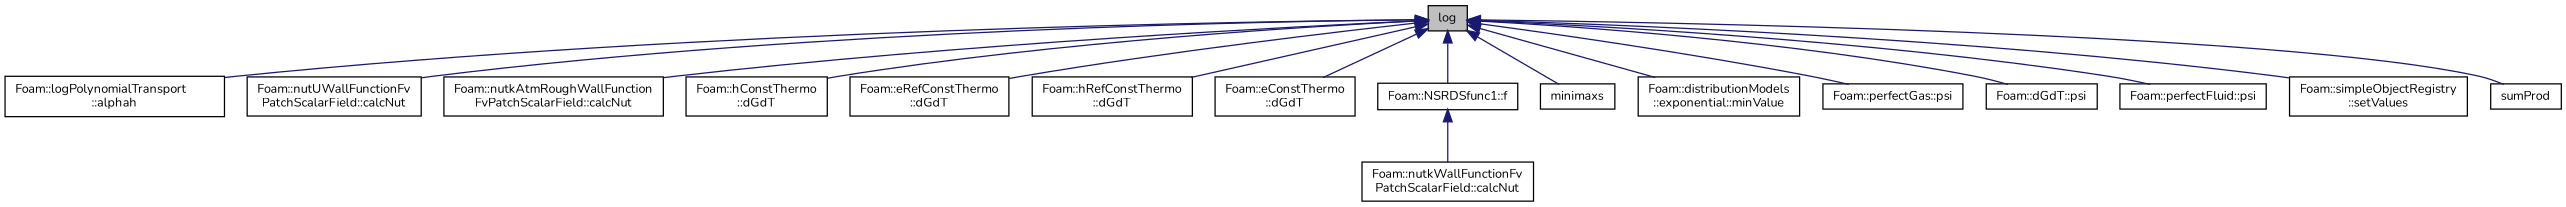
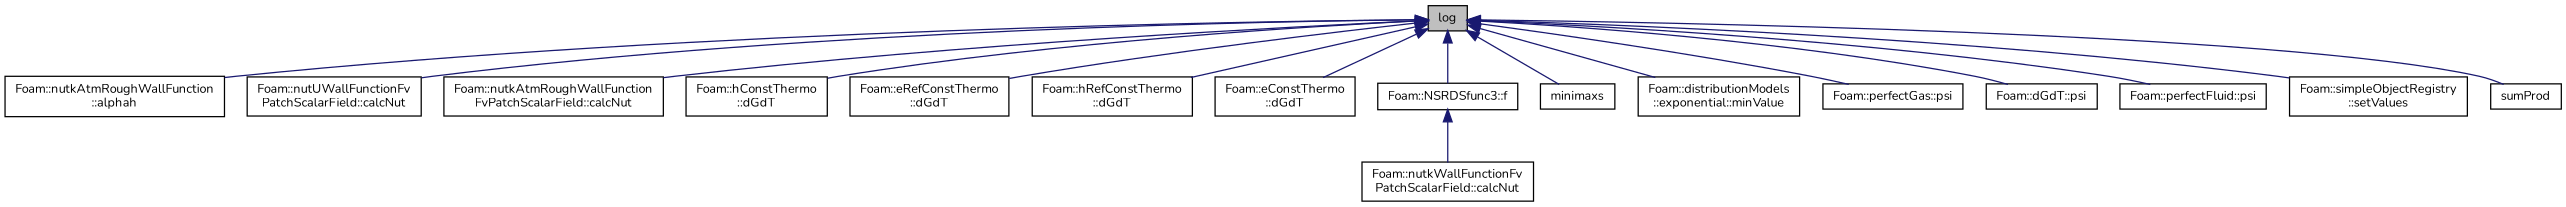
  digraph {
    fontname=Nunito
    rankdir=TB
    node [color=black fontname=Nunito fontsize=10 shape=record]
    edge [color=midnightblue dir=back fontname=Nunito fontsize=10 labelfontname=Helvetica labelfontsize=10 style=solid]
    n1 [fillcolor=grey75 fontcolor=black height=0.2 label=log style=filled width=0.4]
-   n2 [height=0.2 label="Foam::logPolynomialTransport\l::alphah" width=0.4]
+   n2 [height=0.2 label="Foam::nutkAtmRoughWallFunction\l::alphah" width=0.4]
    n3 [height=0.2 label="Foam::nutUWallFunctionFv\lPatchScalarField::calcNut" width=0.4]
    n4 [height=0.2 label="Foam::nutkAtmRoughWallFunction\lFvPatchScalarField::calcNut" width=0.4]
    n5 [height=0.2 label="Foam::hConstThermo\l::dGdT" width=0.4]
    n6 [height=0.2 label="Foam::eRefConstThermo\l::dGdT" width=0.4]
    n7 [height=0.2 label="Foam::hRefConstThermo\l::dGdT" width=0.4]
    n8 [height=0.2 label="Foam::eConstThermo\l::dGdT" width=0.4]
-   n9 [height=0.2 label="Foam::NSRDSfunc1::f" width=0.4]
+   n9 [height=0.2 label="Foam::NSRDSfunc3::f" width=0.4]
    n10 [height=0.2 label=minimaxs width=0.4]
    n11 [height=0.2 label="Foam::distributionModels\l::exponential::minValue" width=0.4]
    n12 [height=0.2 label="Foam::perfectGas::psi" width=0.4]
    n13 [height=0.2 label="Foam::dGdT::psi" width=0.4]
    n14 [height=0.2 label="Foam::perfectFluid::psi" width=0.4]
    n15 [height=0.2 label="Foam::simpleObjectRegistry\l::setValues" width=0.4]
    n16 [height=0.2 label=sumProd width=0.4]
    n17 [height=0.2 label="Foam::nutkWallFunctionFv\lPatchScalarField::calcNut" width=0.4]
    n1 -> n2
    n1 -> n3
    n1 -> n4
    n1 -> n5
    n1 -> n6
    n1 -> n7
    n1 -> n8
    n1 -> n9
    n1 -> n10
    n1 -> n11
    n1 -> n12
    n1 -> n13
    n1 -> n14
    n1 -> n15
    n1 -> n16
    n9 -> n17
  }
